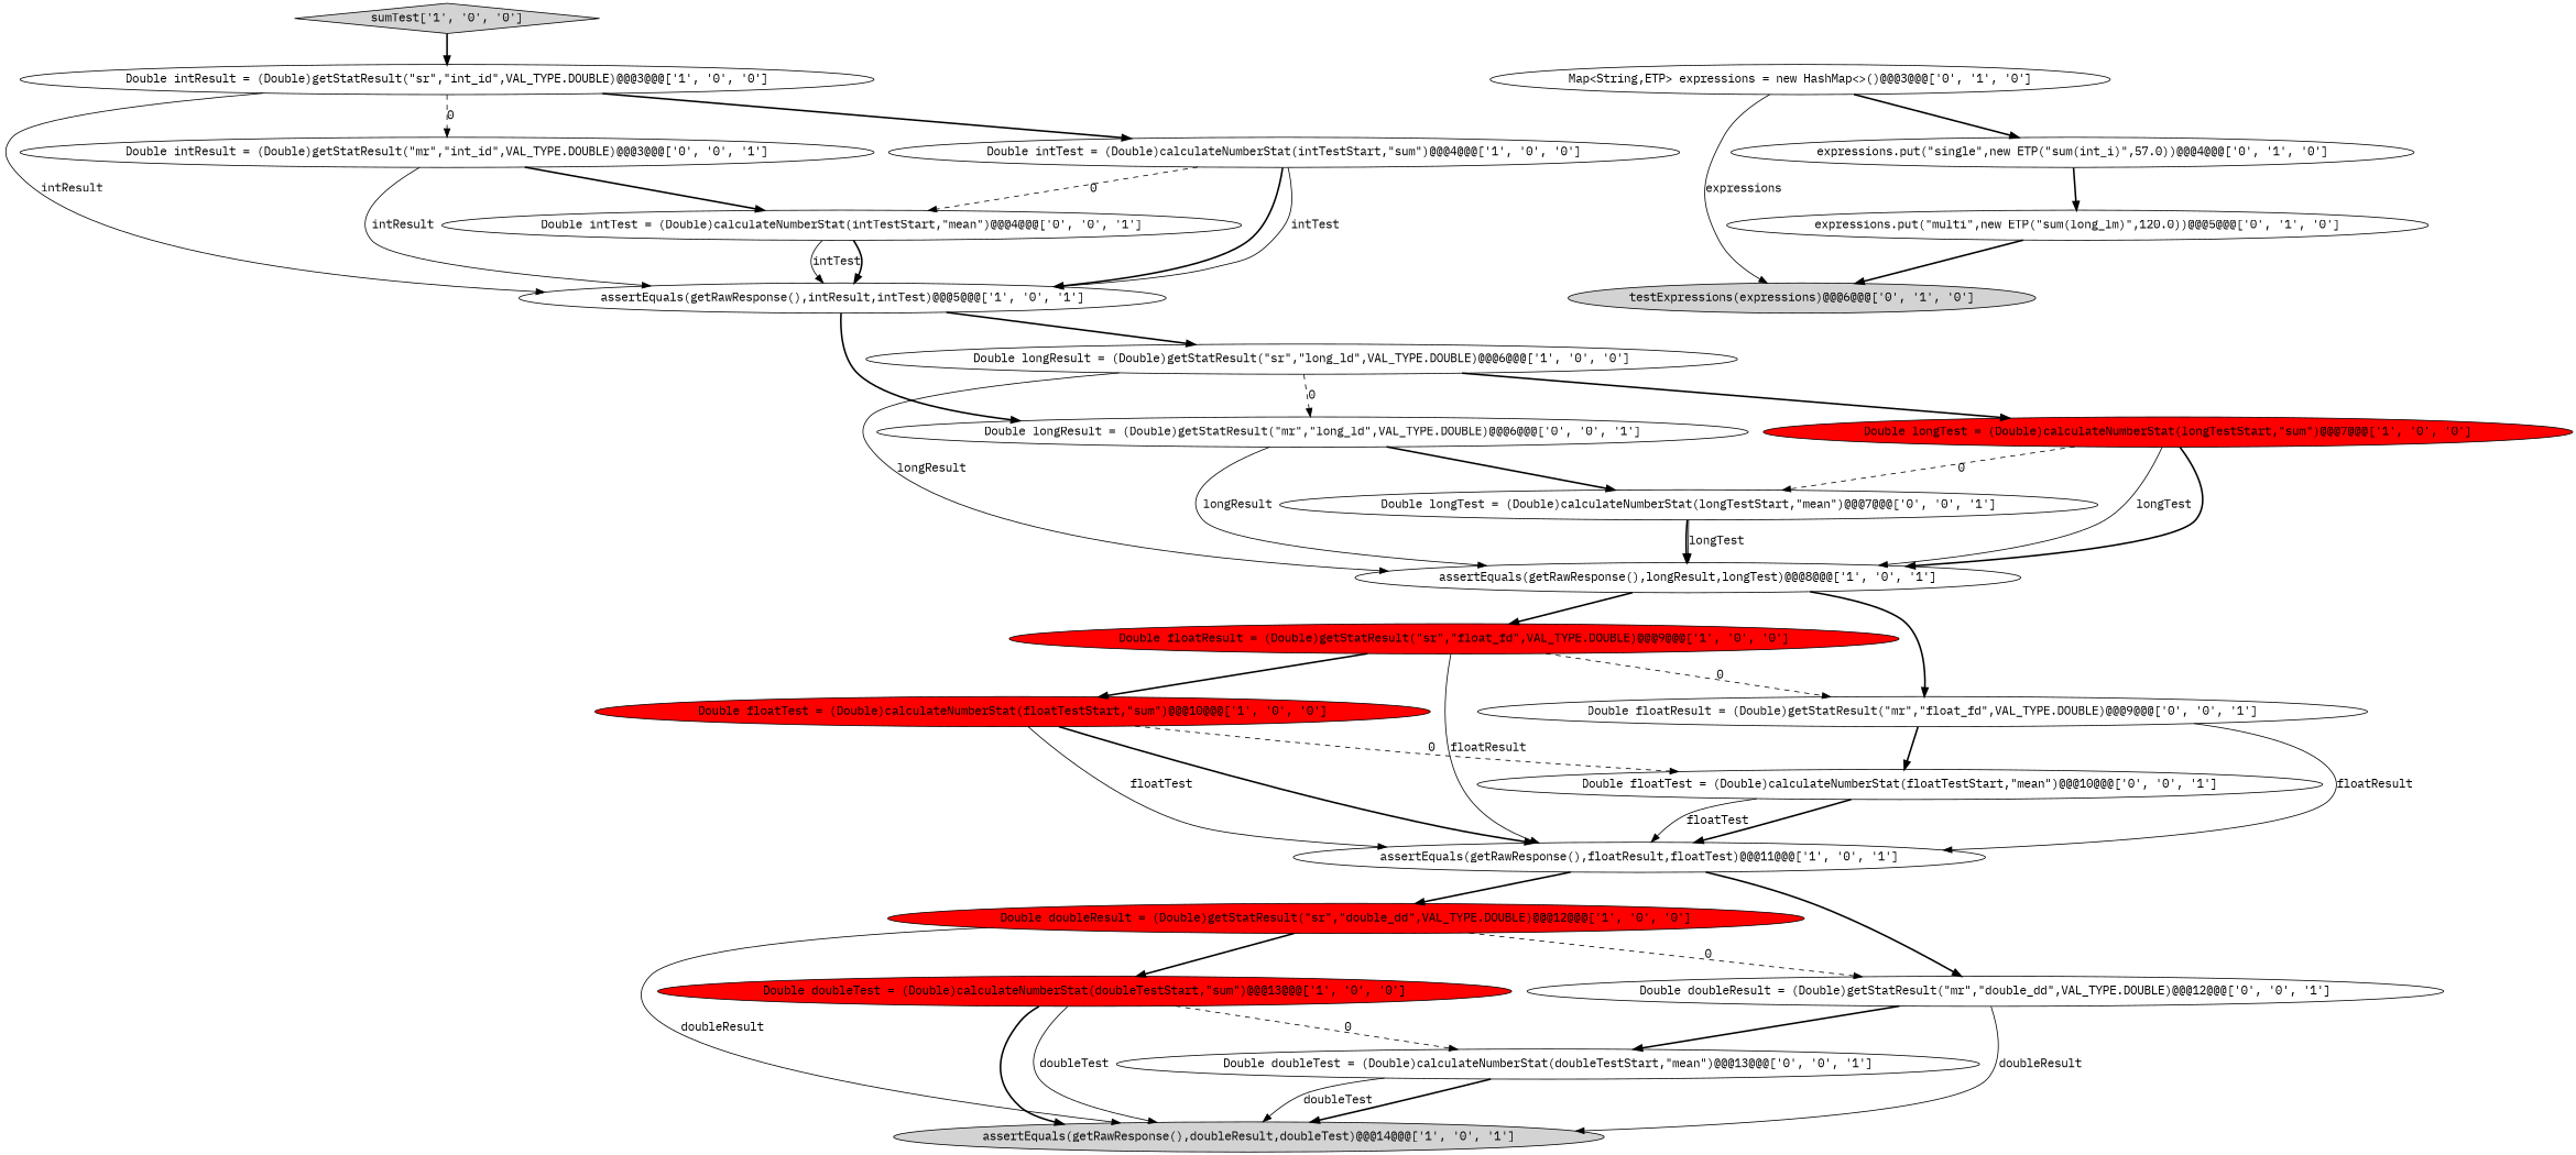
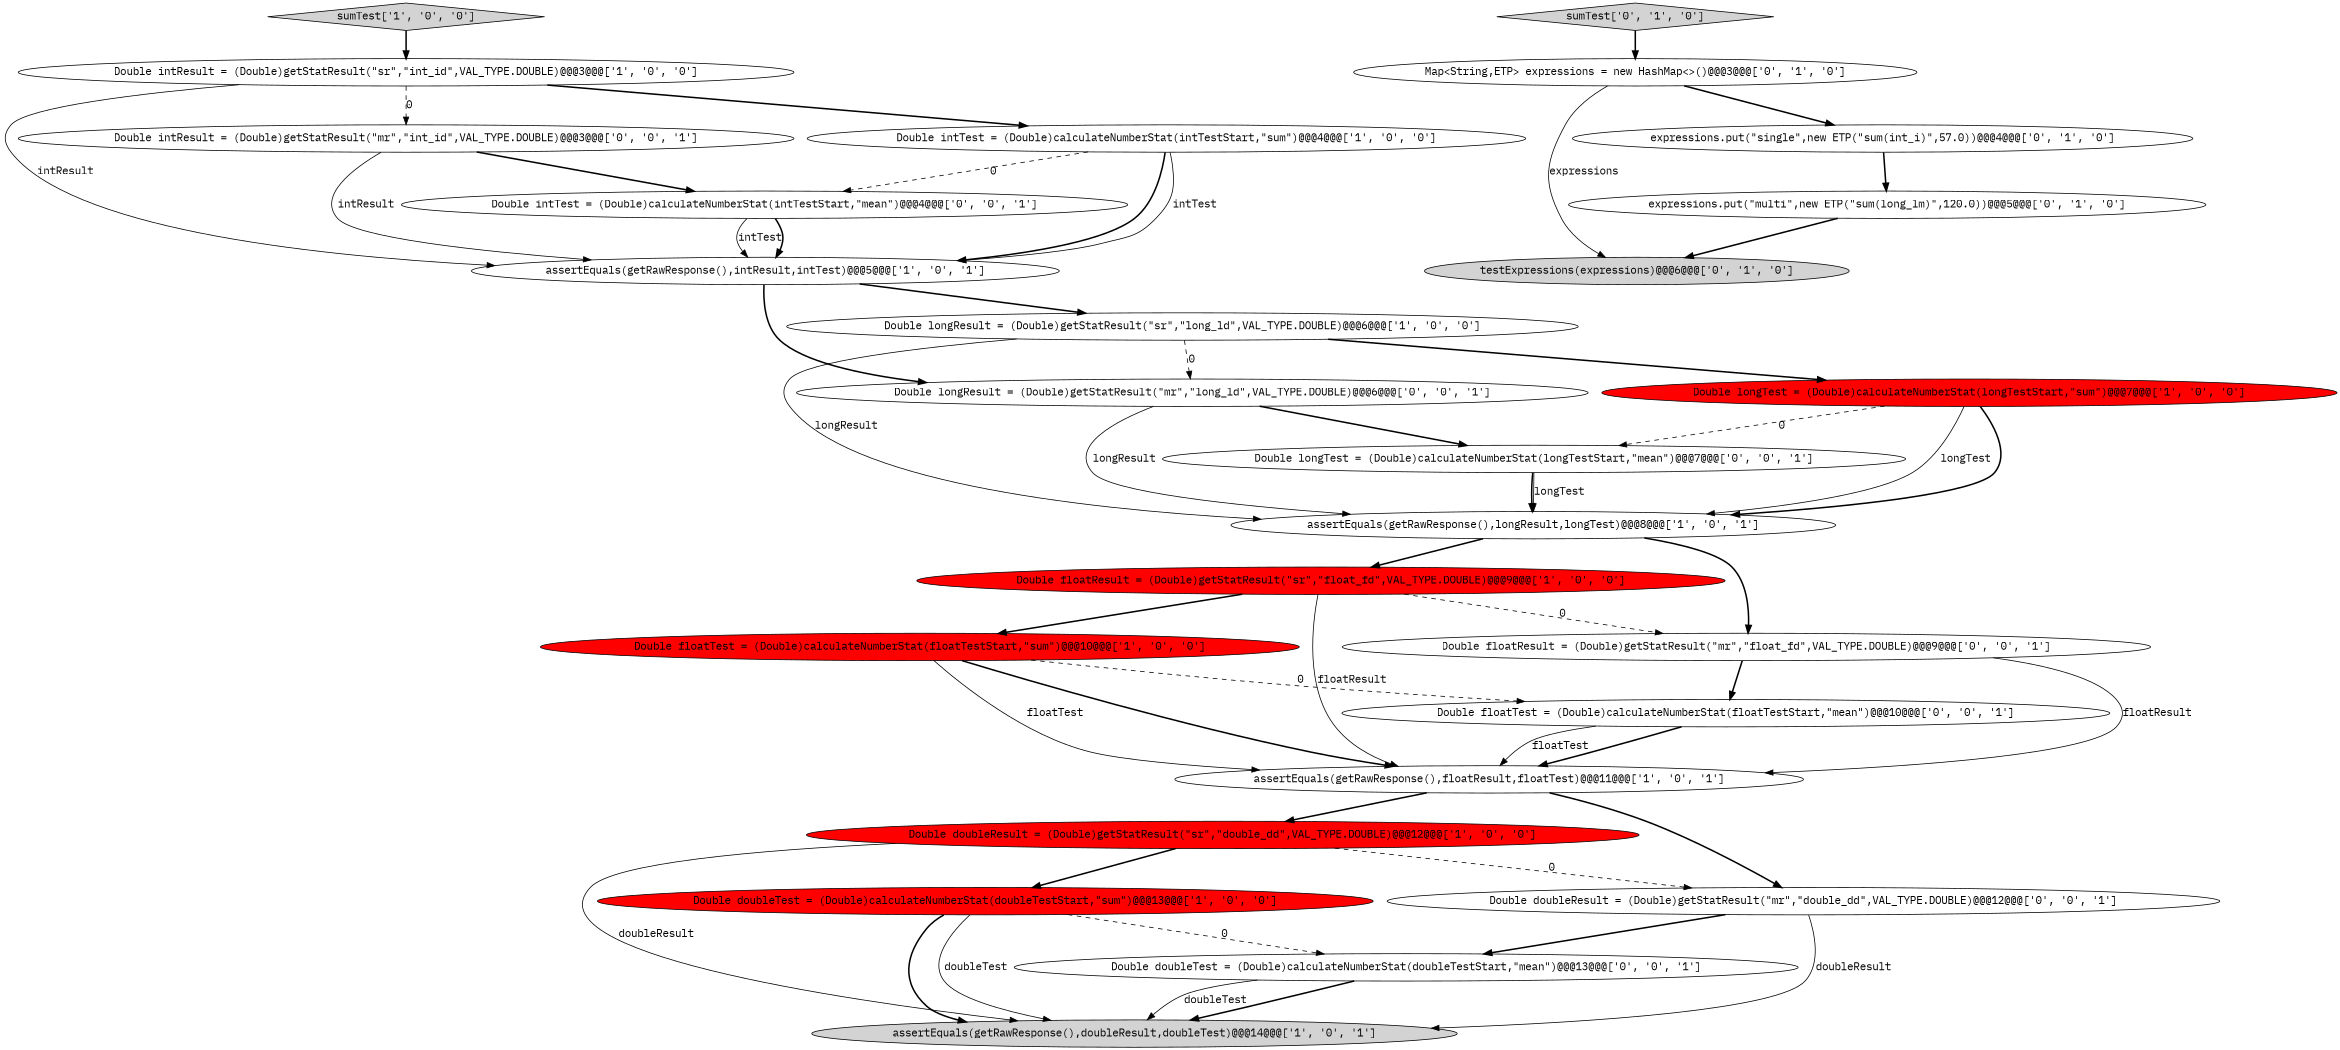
  digraph {
    fontname="IBM Plex Mono"
    node [fillcolor=white fontname="IBM Plex Mono" shape=ellipse style=filled]
    edge [fontname="IBM Plex Mono" style=bold]
    n1 [fillcolor=red label="Double doubleResult = (Double)getStatResult(\"sr\",\"double_dd\",VAL_TYPE.DOUBLE)@@@12@@@['1', '0', '0']"]
    n2 [label="Double doubleResult = (Double)getStatResult(\"mr\",\"double_dd\",VAL_TYPE.DOUBLE)@@@12@@@['0', '0', '1']"]
    n3 [fillcolor=lightgray label="assertEquals(getRawResponse(),doubleResult,doubleTest)@@@14@@@['1', '0', '1']"]
    n4 [fillcolor=red label="Double doubleTest = (Double)calculateNumberStat(doubleTestStart,\"sum\")@@@13@@@['1', '0', '0']"]
    n5 [label="Double doubleTest = (Double)calculateNumberStat(doubleTestStart,\"mean\")@@@13@@@['0', '0', '1']"]
    n6 [label="Double longResult = (Double)getStatResult(\"mr\",\"long_ld\",VAL_TYPE.DOUBLE)@@@6@@@['0', '0', '1']"]
    n7 [label="Double longTest = (Double)calculateNumberStat(longTestStart,\"mean\")@@@7@@@['0', '0', '1']"]
    n8 [label="assertEquals(getRawResponse(),longResult,longTest)@@@8@@@['1', '0', '1']"]
    n9 [fillcolor=red label="Double floatResult = (Double)getStatResult(\"sr\",\"float_fd\",VAL_TYPE.DOUBLE)@@@9@@@['1', '0', '0']"]
    n10 [label="Double floatResult = (Double)getStatResult(\"mr\",\"float_fd\",VAL_TYPE.DOUBLE)@@@9@@@['0', '0', '1']"]
    n11 [fillcolor=red label="Double longTest = (Double)calculateNumberStat(longTestStart,\"sum\")@@@7@@@['1', '0', '0']"]
    n12 [fillcolor=red label="Double floatTest = (Double)calculateNumberStat(floatTestStart,\"sum\")@@@10@@@['1', '0', '0']"]
    n13 [label="assertEquals(getRawResponse(),floatResult,floatTest)@@@11@@@['1', '0', '1']"]
    n14 [label="Double floatTest = (Double)calculateNumberStat(floatTestStart,\"mean\")@@@10@@@['0', '0', '1']"]
+   n15 [fillcolor=lightgray label="sumTest['0', '1', '0']" shape=diamond]
    n16 [label="Map<String,ETP> expressions = new HashMap<>()@@@3@@@['0', '1', '0']"]
    n17 [fillcolor=lightgray label="testExpressions(expressions)@@@6@@@['0', '1', '0']"]
    n18 [label="expressions.put(\"single\",new ETP(\"sum(int_i)\",57.0))@@@4@@@['0', '1', '0']"]
    n19 [label="Double intTest = (Double)calculateNumberStat(intTestStart,\"mean\")@@@4@@@['0', '0', '1']"]
    n20 [label="assertEquals(getRawResponse(),intResult,intTest)@@@5@@@['1', '0', '1']"]
    n21 [label="Double longResult = (Double)getStatResult(\"sr\",\"long_ld\",VAL_TYPE.DOUBLE)@@@6@@@['1', '0', '0']"]
    n22 [label="Double intResult = (Double)getStatResult(\"mr\",\"int_id\",VAL_TYPE.DOUBLE)@@@3@@@['0', '0', '1']"]
    n23 [fillcolor=lightgray label="sumTest['1', '0', '0']" shape=diamond]
    n24 [label="Double intResult = (Double)getStatResult(\"sr\",\"int_id\",VAL_TYPE.DOUBLE)@@@3@@@['1', '0', '0']"]
    n25 [label="Double intTest = (Double)calculateNumberStat(intTestStart,\"sum\")@@@4@@@['1', '0', '0']"]
    n26 [label="expressions.put(\"multi\",new ETP(\"sum(long_lm)\",120.0))@@@5@@@['0', '1', '0']"]
    n1 -> n2 [label=0 style=dashed]
    n1 -> n3 [label=doubleResult style=solid]
    n1 -> n4
    n2 -> n3 [label=doubleResult style=solid]
    n2 -> n5
    n4 -> n3
    n4 -> n3 [label=doubleTest style=solid]
    n4 -> n5 [label=0 style=dashed]
    n5 -> n3
    n5 -> n3 [label=doubleTest style=solid]
    n6 -> n7
    n6 -> n8 [label=longResult style=solid]
    n7 -> n8
    n7 -> n8 [label=longTest style=solid]
    n8 -> n9
    n8 -> n10
    n9 -> n10 [label=0 style=dashed]
    n9 -> n12
    n9 -> n13 [label=floatResult style=solid]
    n10 -> n13 [label=floatResult style=solid]
    n10 -> n14
    n11 -> n7 [label=0 style=dashed]
    n11 -> n8 [label=longTest style=solid]
    n11 -> n8
    n12 -> n13 [label=floatTest style=solid]
    n12 -> n13
    n12 -> n14 [label=0 style=dashed]
    n13 -> n1
    n13 -> n2
    n14 -> n13
    n14 -> n13 [label=floatTest style=solid]
+   n15 -> n16
    n16 -> n17 [label=expressions style=solid]
    n16 -> n18
    n18 -> n26
    n19 -> n20 [label=intTest style=solid]
    n19 -> n20
    n20 -> n6
    n20 -> n21
    n21 -> n6 [label=0 style=dashed]
    n21 -> n8 [label=longResult style=solid]
    n21 -> n11
    n22 -> n19
    n22 -> n20 [label=intResult style=solid]
    n23 -> n24
    n24 -> n20 [label=intResult style=solid]
    n24 -> n22 [label=0 style=dashed]
    n24 -> n25
    n25 -> n19 [label=0 style=dashed]
    n25 -> n20
    n25 -> n20 [label=intTest style=solid]
    n26 -> n17
  }
